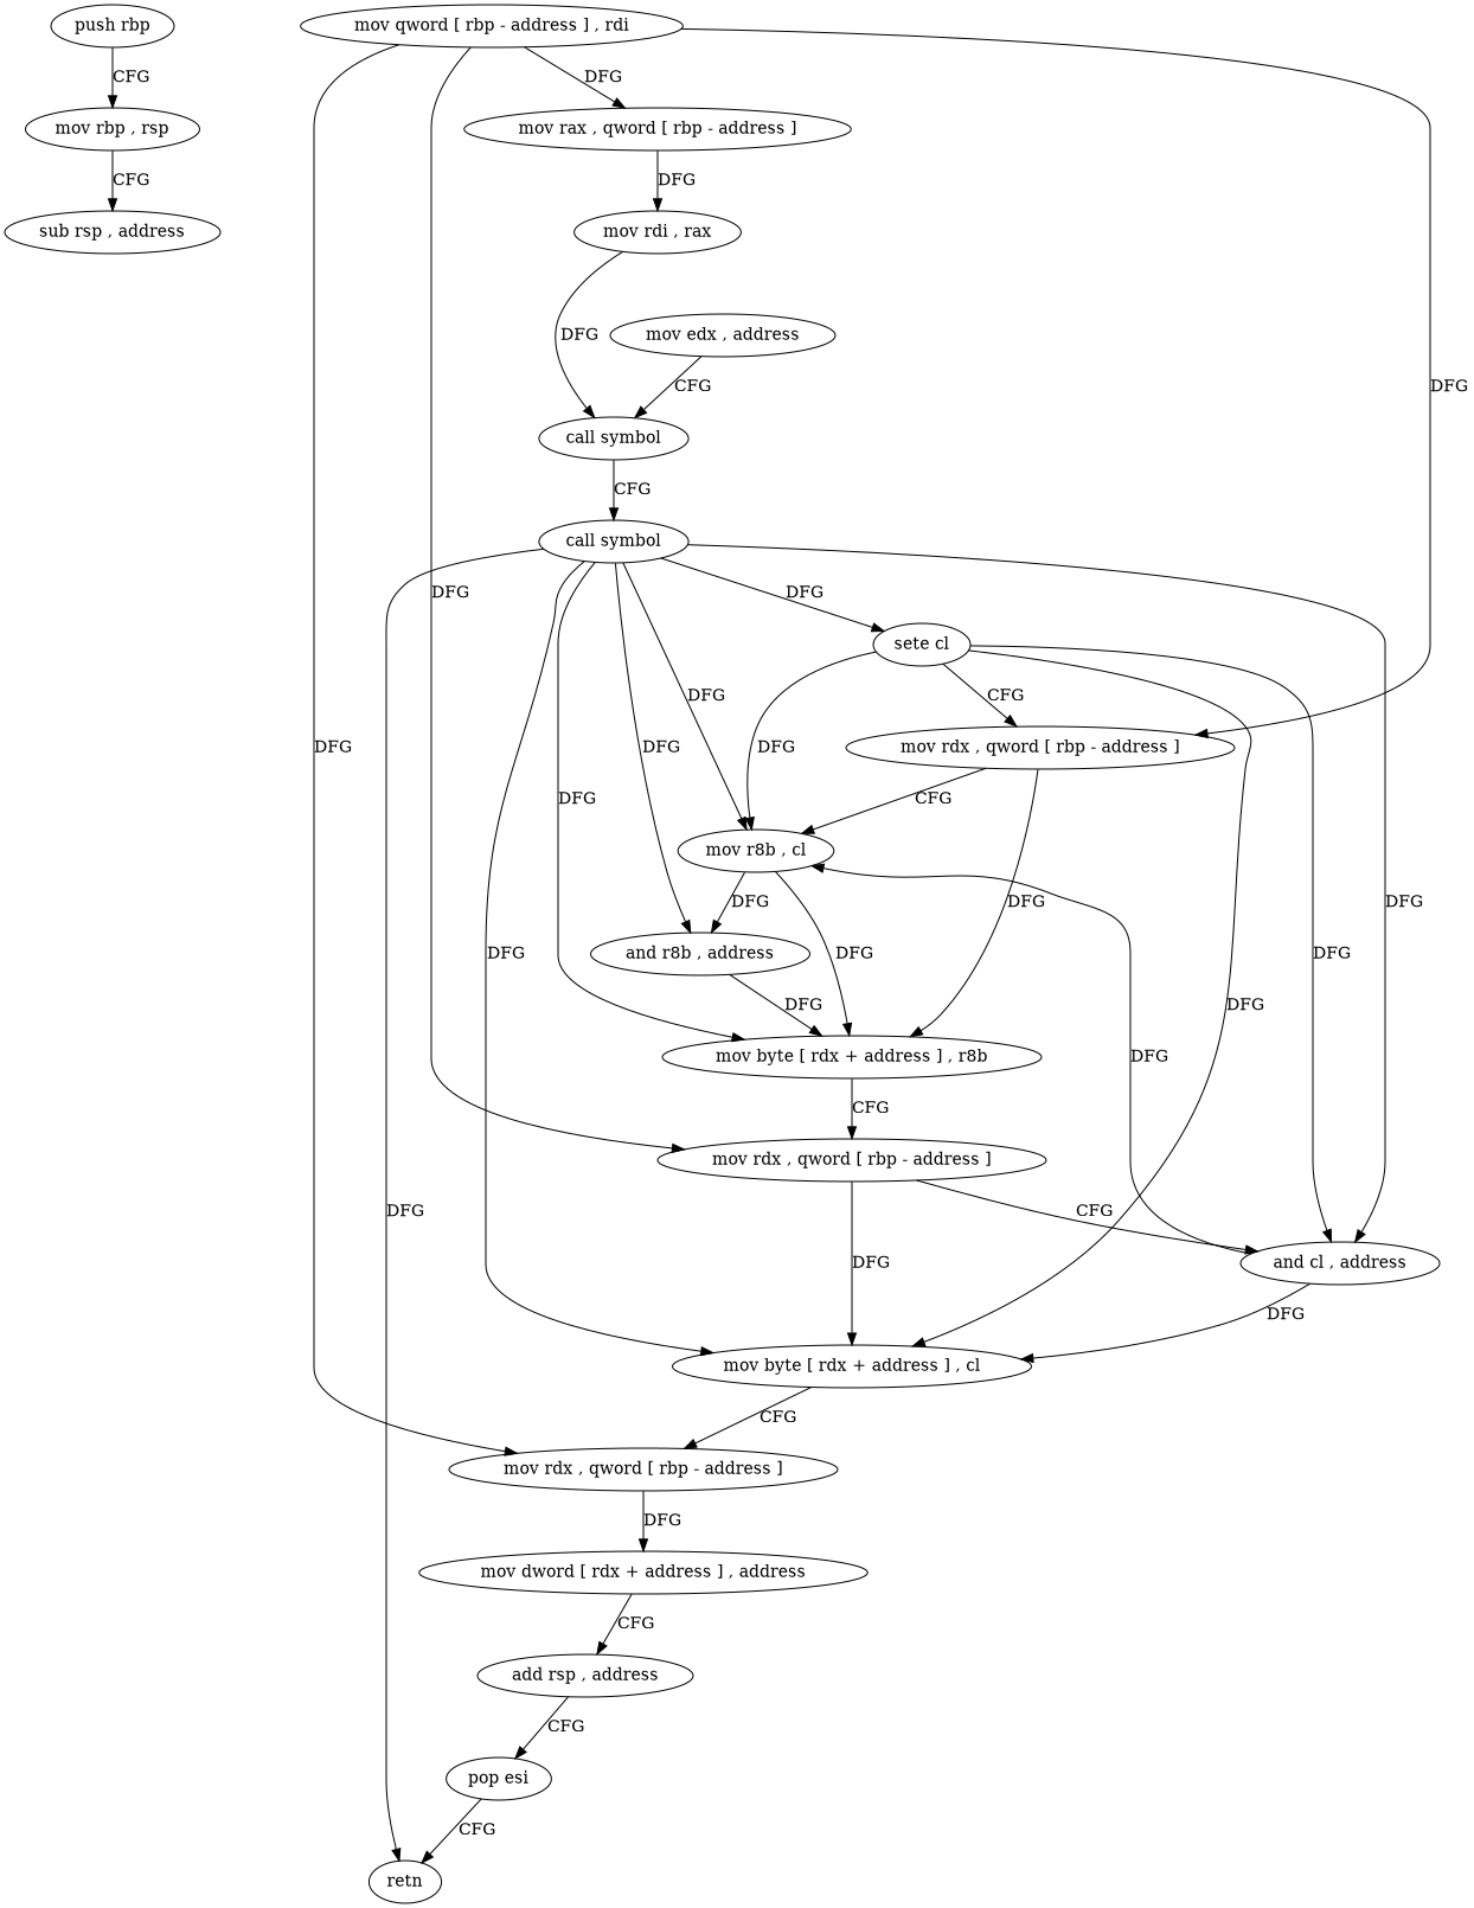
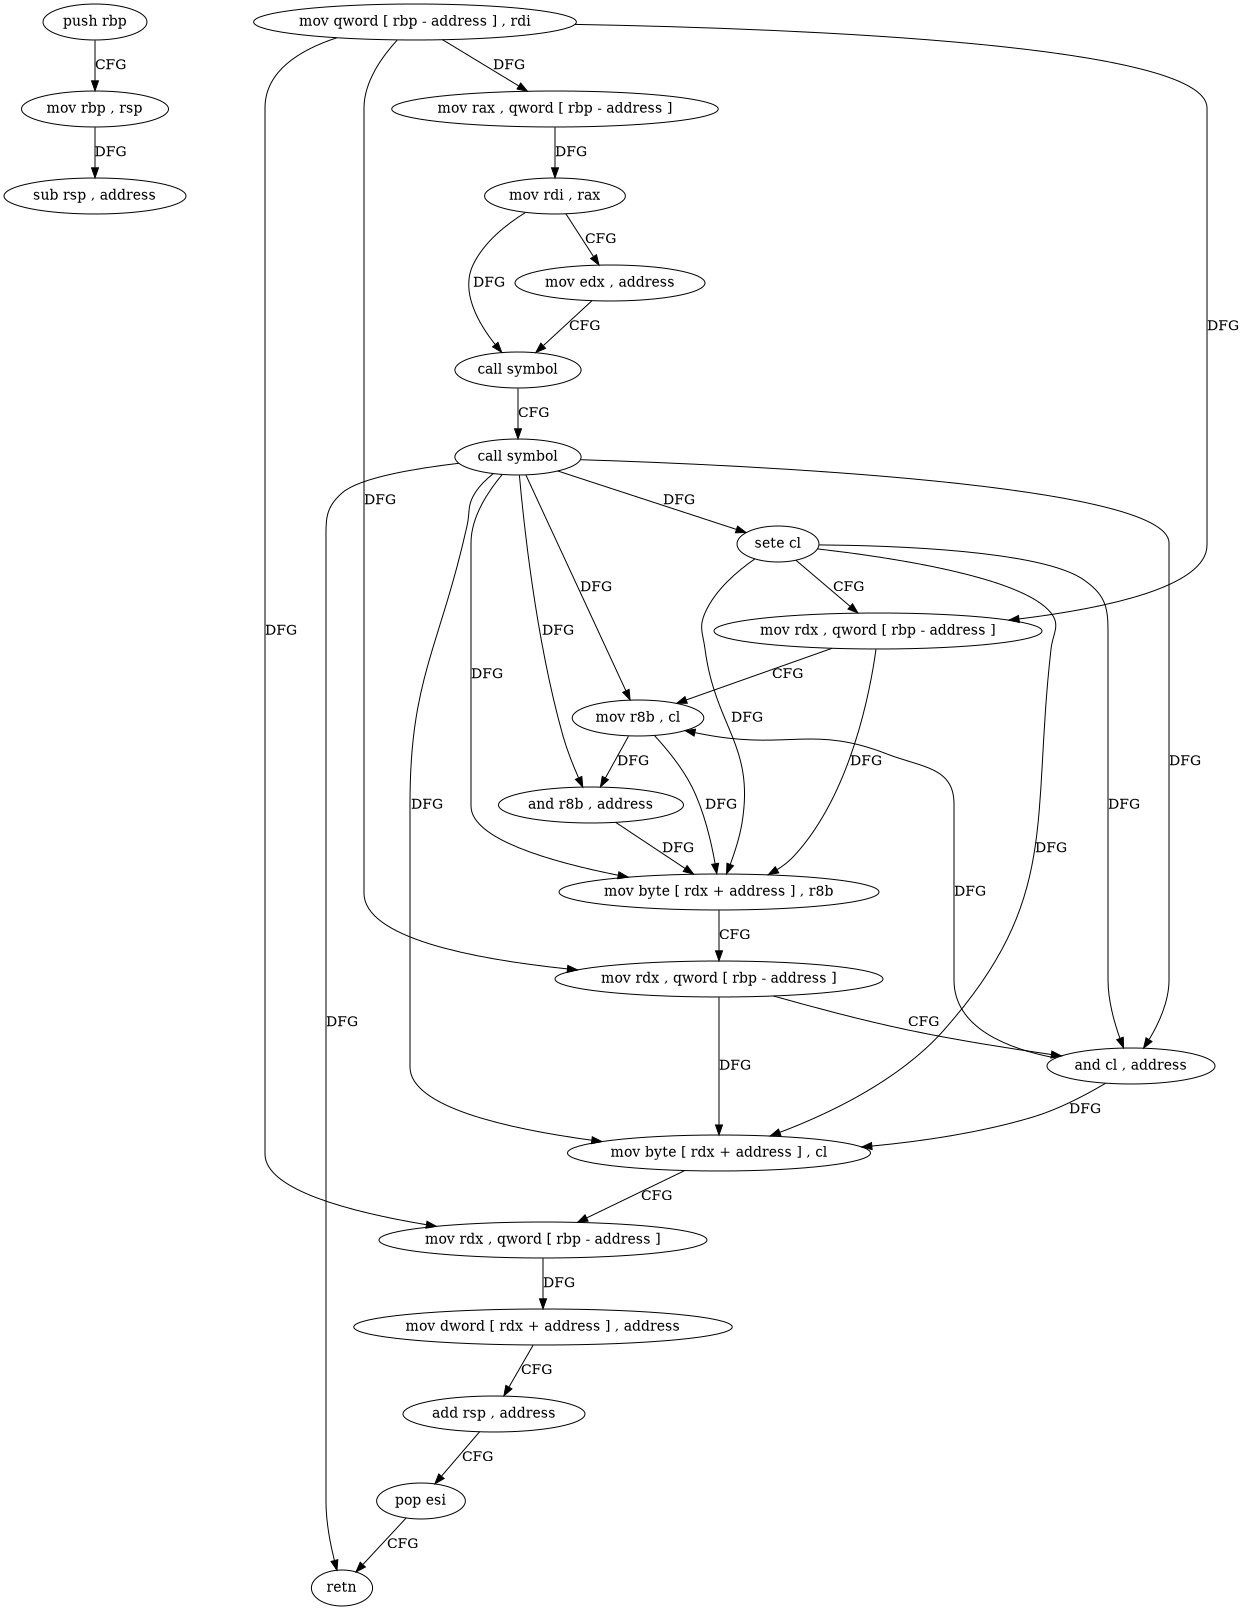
  digraph {
    n1 [label="push rbp"]
    n2 [label="mov rbp , rsp"]
    n3 [label="sub rsp , address"]
    n4 [label="mov qword [ rbp - address ] , rdi"]
    n5 [label="mov rax , qword [ rbp - address ]"]
    n6 [label="mov rdx , qword [ rbp - address ]"]
    n7 [label="mov rdx , qword [ rbp - address ]"]
    n8 [label="mov rdx , qword [ rbp - address ]"]
    n9 [label="mov rdi , rax"]
    n10 [label="mov r8b , cl"]
    n11 [label="mov byte [ rdx + address ] , r8b"]
    n12 [label="and cl , address"]
    n13 [label="mov byte [ rdx + address ] , cl"]
    n14 [label="mov dword [ rdx + address ] , address"]
    n15 [label="mov edx , address"]
    n16 [label="call symbol"]
    n17 [label="call symbol"]
    n18 [label="sete cl"]
    n19 [label="and r8b , address"]
    n20 [label=retn]
    n21 [label="add rsp , address"]
    n22 [label="pop esi"]
    n1 -> n2 [label=CFG]
-   n2 -> n3 [label=CFG]
+   n2 -> n3 [label=DFG]
    n4 -> n5 [label=DFG]
    n4 -> n6 [label=DFG]
    n4 -> n7 [label=DFG]
    n4 -> n8 [label=DFG]
    n5 -> n9 [label=DFG]
    n6 -> n10 [label=CFG]
    n6 -> n11 [label=DFG]
    n7 -> n12 [label=CFG]
    n7 -> n13 [label=DFG]
    n8 -> n14 [label=DFG]
+   n9 -> n15 [label=CFG]
    n9 -> n16 [label=DFG]
    n10 -> n11 [label=DFG]
    n10 -> n19 [label=DFG]
    n11 -> n7 [label=CFG]
    n12 -> n10 [label=DFG]
    n12 -> n13 [label=DFG]
    n13 -> n8 [label=CFG]
    n14 -> n21 [label=CFG]
    n15 -> n16 [label=CFG]
    n16 -> n17 [label=CFG]
    n17 -> n10 [label=DFG]
    n17 -> n11 [label=DFG]
    n17 -> n12 [label=DFG]
    n17 -> n13 [label=DFG]
    n17 -> n18 [label=DFG]
    n17 -> n19 [label=DFG]
    n17 -> n20 [label=DFG]
    n18 -> n6 [label=CFG]
-   n18 -> n10 [label=DFG]
+   n18 -> n11 [label=DFG]
    n18 -> n12 [label=DFG]
    n18 -> n13 [label=DFG]
    n19 -> n11 [label=DFG]
    n21 -> n22 [label=CFG]
    n22 -> n20 [label=CFG]
  }
